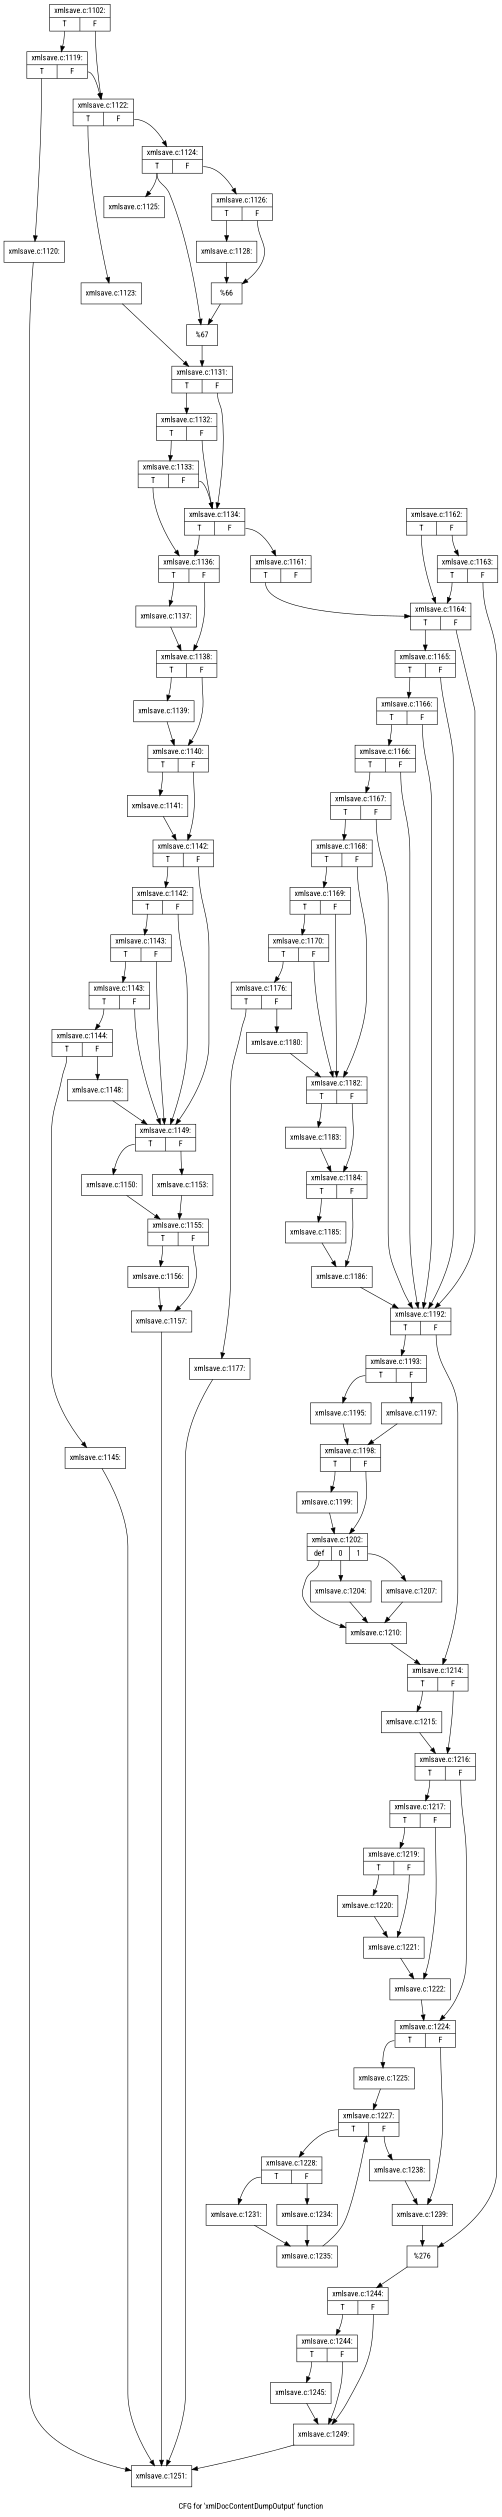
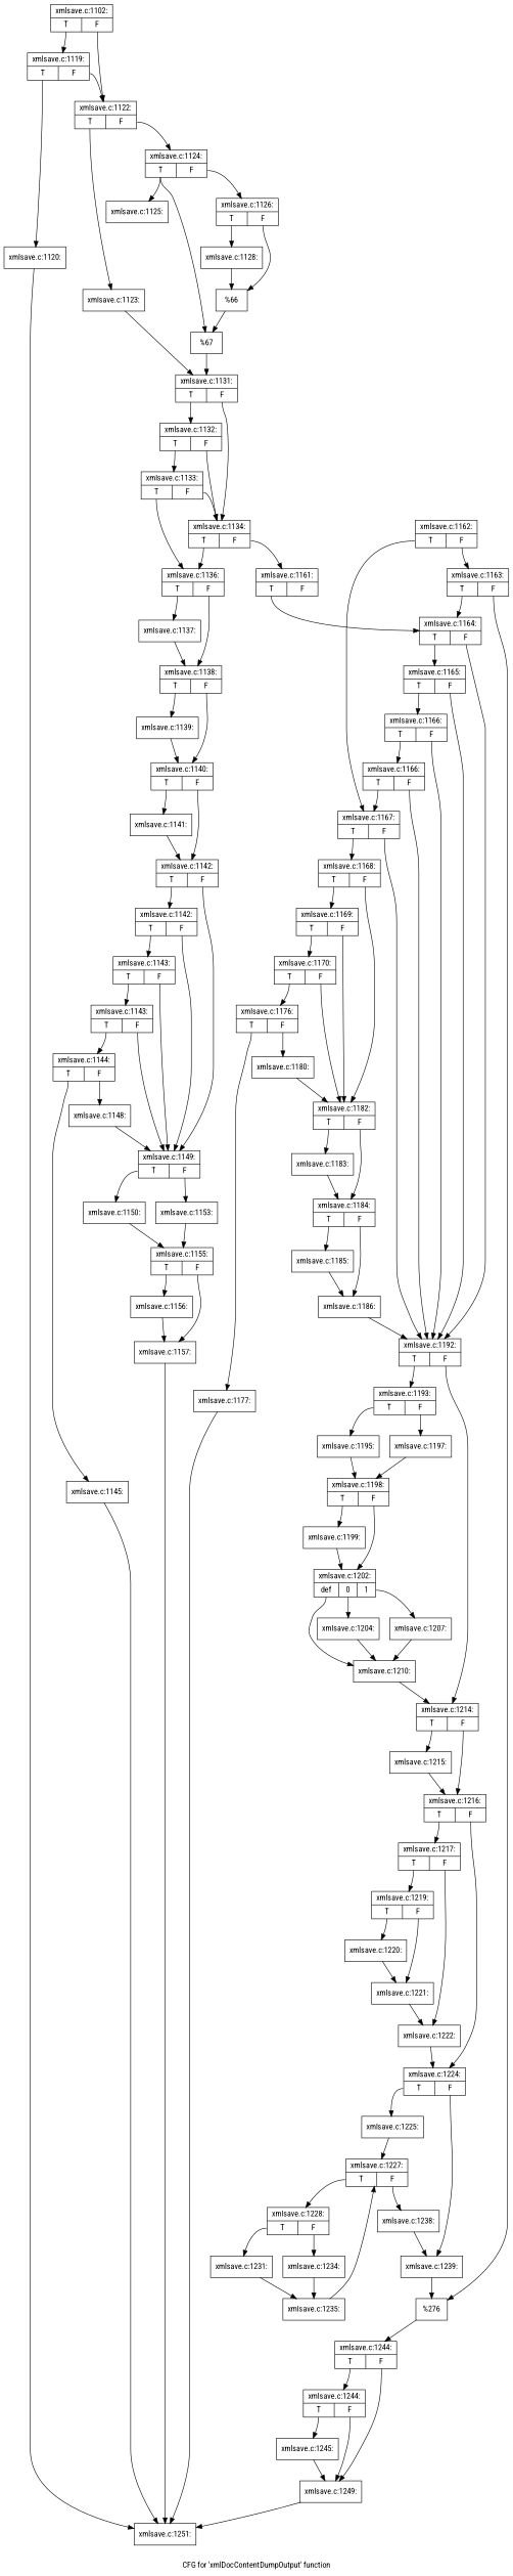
  digraph {
    fontname="Roboto Condensed"
    label="CFG for 'xmlDocContentDumpOutput' function"
    node [fontname="Roboto Condensed" shape=record]
    edge [fontname="Roboto Condensed" tailport=s0]
    n1 [label="{xmlsave.c:1102:|{<s0>T|<s1>F}}"]
    n2 [label="{xmlsave.c:1119:|{<s0>T|<s1>F}}"]
    n3 [label="{xmlsave.c:1122:|{<s0>T|<s1>F}}"]
    n4 [label="{xmlsave.c:1120:}"]
    n5 [label="{xmlsave.c:1123:}"]
    n6 [label="{xmlsave.c:1124:|{<s0>T|<s1>F}}"]
    n7 [label="{xmlsave.c:1251:}"]
    n8 [label="{xmlsave.c:1131:|{<s0>T|<s1>F}}"]
    n9 [label="{xmlsave.c:1125:}"]
    n10 [label="{xmlsave.c:1126:|{<s0>T|<s1>F}}"]
    n11 [label="{%67}"]
    n12 [label="{xmlsave.c:1132:|{<s0>T|<s1>F}}"]
    n13 [label="{xmlsave.c:1134:|{<s0>T|<s1>F}}"]
    n14 [label="{xmlsave.c:1128:}"]
    n15 [label="{%66}"]
    n16 [label="{xmlsave.c:1133:|{<s0>T|<s1>F}}"]
    n17 [label="{xmlsave.c:1136:|{<s0>T|<s1>F}}"]
    n18 [label="{xmlsave.c:1161:|{<s0>T|<s1>F}}"]
    n19 [label="{xmlsave.c:1137:}"]
    n20 [label="{xmlsave.c:1138:|{<s0>T|<s1>F}}"]
    n21 [label="{xmlsave.c:1164:|{<s0>T|<s1>F}}"]
    n22 [label="{xmlsave.c:1139:}"]
    n23 [label="{xmlsave.c:1140:|{<s0>T|<s1>F}}"]
    n24 [label="{xmlsave.c:1165:|{<s0>T|<s1>F}}"]
    n25 [label="{xmlsave.c:1192:|{<s0>T|<s1>F}}"]
    n26 [label="{xmlsave.c:1162:|{<s0>T|<s1>F}}"]
    n27 [label="{xmlsave.c:1163:|{<s0>T|<s1>F}}"]
    n28 [label="{xmlsave.c:1141:}"]
    n29 [label="{xmlsave.c:1142:|{<s0>T|<s1>F}}"]
    n30 [label="{xmlsave.c:1142:|{<s0>T|<s1>F}}"]
    n31 [label="{xmlsave.c:1149:|{<s0>T|<s1>F}}"]
    n32 [label="{xmlsave.c:1143:|{<s0>T|<s1>F}}"]
    n33 [label="{xmlsave.c:1150:}"]
    n34 [label="{xmlsave.c:1153:}"]
    n35 [label="{xmlsave.c:1143:|{<s0>T|<s1>F}}"]
    n36 [label="{xmlsave.c:1155:|{<s0>T|<s1>F}}"]
    n37 [label="{xmlsave.c:1144:|{<s0>T|<s1>F}}"]
    n38 [label="{xmlsave.c:1145:}"]
    n39 [label="{xmlsave.c:1148:}"]
    n40 [label="{xmlsave.c:1156:}"]
    n41 [label="{xmlsave.c:1157:}"]
    n42 [label="{xmlsave.c:1166:|{<s0>T|<s1>F}}"]
    n43 [label="{xmlsave.c:1193:|{<s0>T|<s1>F}}"]
    n44 [label="{xmlsave.c:1214:|{<s0>T|<s1>F}}"]
    n45 [label="{%276}"]
    n46 [label="{xmlsave.c:1244:|{<s0>T|<s1>F}}"]
    n47 [label="{xmlsave.c:1244:|{<s0>T|<s1>F}}"]
    n48 [label="{xmlsave.c:1249:}"]
    n49 [label="{xmlsave.c:1166:|{<s0>T|<s1>F}}"]
    n50 [label="{xmlsave.c:1195:}"]
    n51 [label="{xmlsave.c:1197:}"]
    n52 [label="{xmlsave.c:1215:}"]
    n53 [label="{xmlsave.c:1216:|{<s0>T|<s1>F}}"]
    n54 [label="{xmlsave.c:1167:|{<s0>T|<s1>F}}"]
    n55 [label="{xmlsave.c:1168:|{<s0>T|<s1>F}}"]
    n56 [label="{xmlsave.c:1169:|{<s0>T|<s1>F}}"]
    n57 [label="{xmlsave.c:1182:|{<s0>T|<s1>F}}"]
    n58 [label="{xmlsave.c:1170:|{<s0>T|<s1>F}}"]
    n59 [label="{xmlsave.c:1183:}"]
    n60 [label="{xmlsave.c:1184:|{<s0>T|<s1>F}}"]
    n61 [label="{xmlsave.c:1176:|{<s0>T|<s1>F}}"]
    n62 [label="{xmlsave.c:1185:}"]
    n63 [label="{xmlsave.c:1186:}"]
    n64 [label="{xmlsave.c:1177:}"]
    n65 [label="{xmlsave.c:1180:}"]
    n66 [label="{xmlsave.c:1198:|{<s0>T|<s1>F}}"]
    n67 [label="{xmlsave.c:1217:|{<s0>T|<s1>F}}"]
    n68 [label="{xmlsave.c:1224:|{<s0>T|<s1>F}}"]
    n69 [label="{xmlsave.c:1199:}"]
    n70 [label="{xmlsave.c:1202:|{<s0>def|<s1>0|<s2>1}}"]
    n71 [label="{xmlsave.c:1210:}"]
    n72 [label="{xmlsave.c:1204:}"]
    n73 [label="{xmlsave.c:1207:}"]
    n74 [label="{xmlsave.c:1219:|{<s0>T|<s1>F}}"]
    n75 [label="{xmlsave.c:1222:}"]
    n76 [label="{xmlsave.c:1225:}"]
    n77 [label="{xmlsave.c:1239:}"]
    n78 [label="{xmlsave.c:1220:}"]
    n79 [label="{xmlsave.c:1221:}"]
    n80 [label="{xmlsave.c:1227:|{<s0>T|<s1>F}}"]
    n81 [label="{xmlsave.c:1228:|{<s0>T|<s1>F}}"]
    n82 [label="{xmlsave.c:1238:}"]
    n83 [label="{xmlsave.c:1231:}"]
    n84 [label="{xmlsave.c:1234:}"]
    n85 [label="{xmlsave.c:1235:}"]
    n86 [label="{xmlsave.c:1245:}"]
    n1 -> n2
    n1 -> n3 [tailport=s1]
    n2 -> n3 [tailport=s1]
    n2 -> n4
    n3 -> n5
    n3 -> n6 [tailport=s1]
    n4 -> n7
    n5 -> n8
    n6 -> n9
    n6 -> n10 [tailport=s1]
    n6 -> n11
    n8 -> n12
    n8 -> n13 [tailport=s1]
    n10 -> n14
    n10 -> n15 [tailport=s1]
    n11 -> n8
    n12 -> n13 [tailport=s1]
    n12 -> n16
    n13 -> n17
    n13 -> n18 [tailport=s1]
    n14 -> n15
    n15 -> n11
    n16 -> n13 [tailport=s1]
    n16 -> n17
    n17 -> n19
    n17 -> n20 [tailport=s1]
    n18 -> n21
    n19 -> n20
    n20 -> n22
    n20 -> n23 [tailport=s1]
    n21 -> n24
    n21 -> n25 [tailport=s1]
    n22 -> n23
    n23 -> n28
    n23 -> n29 [tailport=s1]
    n24 -> n25 [tailport=s1]
    n24 -> n42
    n25 -> n43
    n25 -> n44 [tailport=s1]
-   n26 -> n21
+   n26 -> n54
    n26 -> n27 [tailport=s1]
    n27 -> n21
    n27 -> n45 [tailport=s1]
    n28 -> n29
    n29 -> n30
    n29 -> n31 [tailport=s1]
    n30 -> n31 [tailport=s1]
    n30 -> n32
    n31 -> n33
    n31 -> n34 [tailport=s1]
    n32 -> n31 [tailport=s1]
    n32 -> n35
    n33 -> n36
    n34 -> n36
    n35 -> n31 [tailport=s1]
    n35 -> n37
    n36 -> n40
    n36 -> n41 [tailport=s1]
    n37 -> n38
    n37 -> n39 [tailport=s1]
    n38 -> n7
    n39 -> n31
    n40 -> n41
    n41 -> n7
    n42 -> n25 [tailport=s1]
    n42 -> n49
    n43 -> n50
    n43 -> n51 [tailport=s1]
    n44 -> n52
    n44 -> n53 [tailport=s1]
    n45 -> n46
    n46 -> n47
    n46 -> n48 [tailport=s1]
    n47 -> n48 [tailport=s1]
    n47 -> n86
    n48 -> n7
    n49 -> n25 [tailport=s1]
    n49 -> n54
    n50 -> n66
    n51 -> n66
    n52 -> n53
    n53 -> n67
    n53 -> n68 [tailport=s1]
    n54 -> n25 [tailport=s1]
    n54 -> n55
    n55 -> n56
    n55 -> n57 [tailport=s1]
    n56 -> n57 [tailport=s1]
    n56 -> n58
    n57 -> n59
    n57 -> n60 [tailport=s1]
    n58 -> n57 [tailport=s1]
    n58 -> n61
    n59 -> n60
    n60 -> n62
    n60 -> n63 [tailport=s1]
    n61 -> n64
    n61 -> n65 [tailport=s1]
    n62 -> n63
    n63 -> n25
    n64 -> n7
    n65 -> n57
    n66 -> n69
    n66 -> n70 [tailport=s1]
    n67 -> n74
    n67 -> n75 [tailport=s1]
    n68 -> n76
    n68 -> n77 [tailport=s1]
    n69 -> n70
    n70 -> n71
    n70 -> n72 [tailport=s1]
    n70 -> n73 [tailport=s2]
    n71 -> n44
    n72 -> n71
    n73 -> n71
    n74 -> n78
    n74 -> n79 [tailport=s1]
    n75 -> n68
    n76 -> n80
    n77 -> n45
    n78 -> n79
    n79 -> n75
    n80 -> n81
    n80 -> n82 [tailport=s1]
    n81 -> n83
    n81 -> n84 [tailport=s1]
    n82 -> n77
    n83 -> n85
    n84 -> n85
    n85 -> n80
    n86 -> n48
  }
